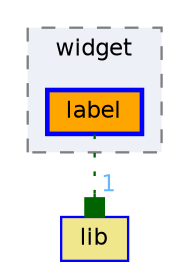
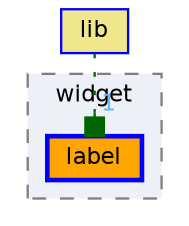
  digraph {
    compound=true
    node [color=blue fontname=Helvetica fontsize=10 shape=box]
    n1 [fillcolor=orange height=0.2 label=label style="filled,bold" width=0.4]
    n2 [fillcolor=khaki height=0.2 label=lib style=filled width=0.4]
    subgraph cluster_1 {
      bgcolor="#edf0f7"
      fontname=Helvetica
      fontsize=10
      label=widget
      pencolor=grey50
      style="filled,dashed"
      n1
    }
-   n1 -> n2 [color=darkgreen fontcolor=steelblue1 fontname=Helvetica fontsize=10 headlabel=1 labeldistance=1.5 labelfontname=Helvetica labelfontsize=10 style=dotted arrowhead=box]
+   n2 -> n1 [color=darkgreen fontcolor=steelblue1 fontname=Helvetica fontsize=10 headlabel=1 labeldistance=1.5 labelfontname=Helvetica labelfontsize=10 style=dotted arrowhead=box]
  }
